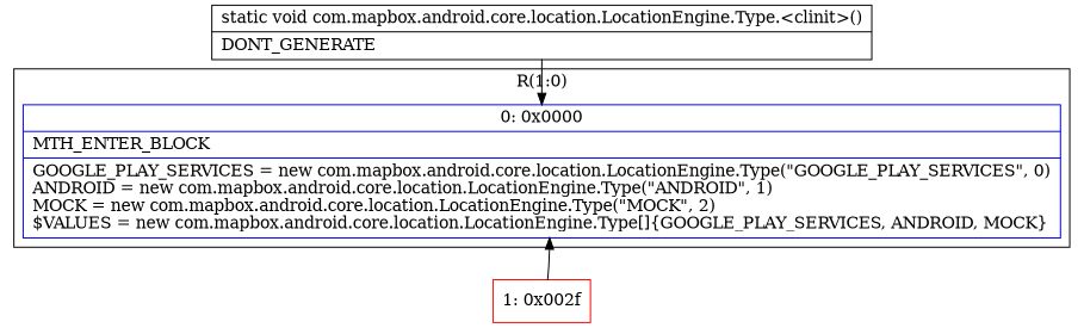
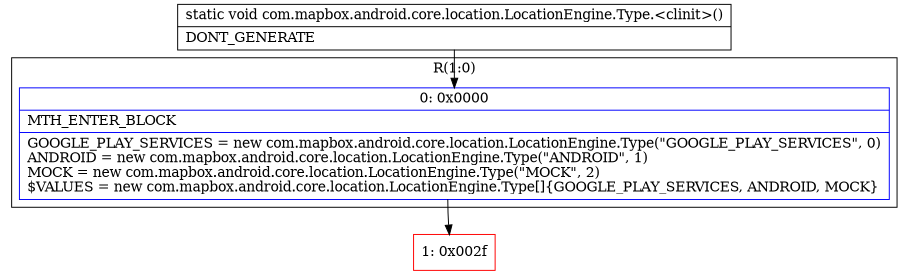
  digraph {
    node [shape=record]
    n1 [color=blue label="{0\:\ 0x0000|MTH_ENTER_BLOCK\l|GOOGLE_PLAY_SERVICES = new com.mapbox.android.core.location.LocationEngine.Type(\"GOOGLE_PLAY_SERVICES\", 0)\lANDROID = new com.mapbox.android.core.location.LocationEngine.Type(\"ANDROID\", 1)\lMOCK = new com.mapbox.android.core.location.LocationEngine.Type(\"MOCK\", 2)\l$VALUES = new com.mapbox.android.core.location.LocationEngine.Type[]\{GOOGLE_PLAY_SERVICES, ANDROID, MOCK\}\l}"]
    n2 [color=red label="{1\:\ 0x002f}"]
    n3 [label="{static void com.mapbox.android.core.location.LocationEngine.Type.\<clinit\>()  | DONT_GENERATE\l}"]
    subgraph cluster_1 {
      label="R(1:0)"
      n1
    }
-   n2 -> n1
+   n1 -> n2
    n3 -> n1
  }
